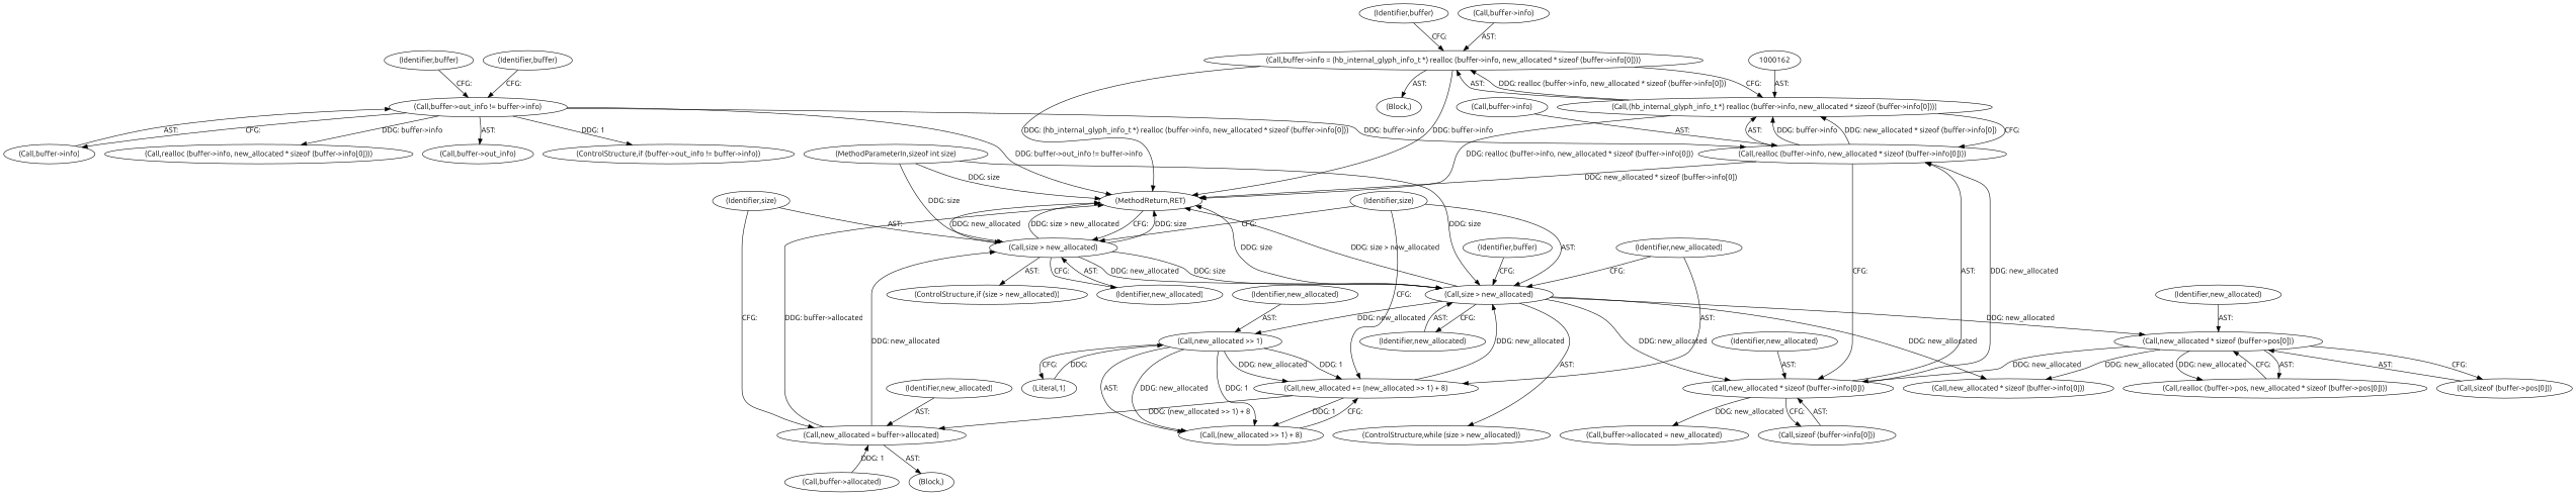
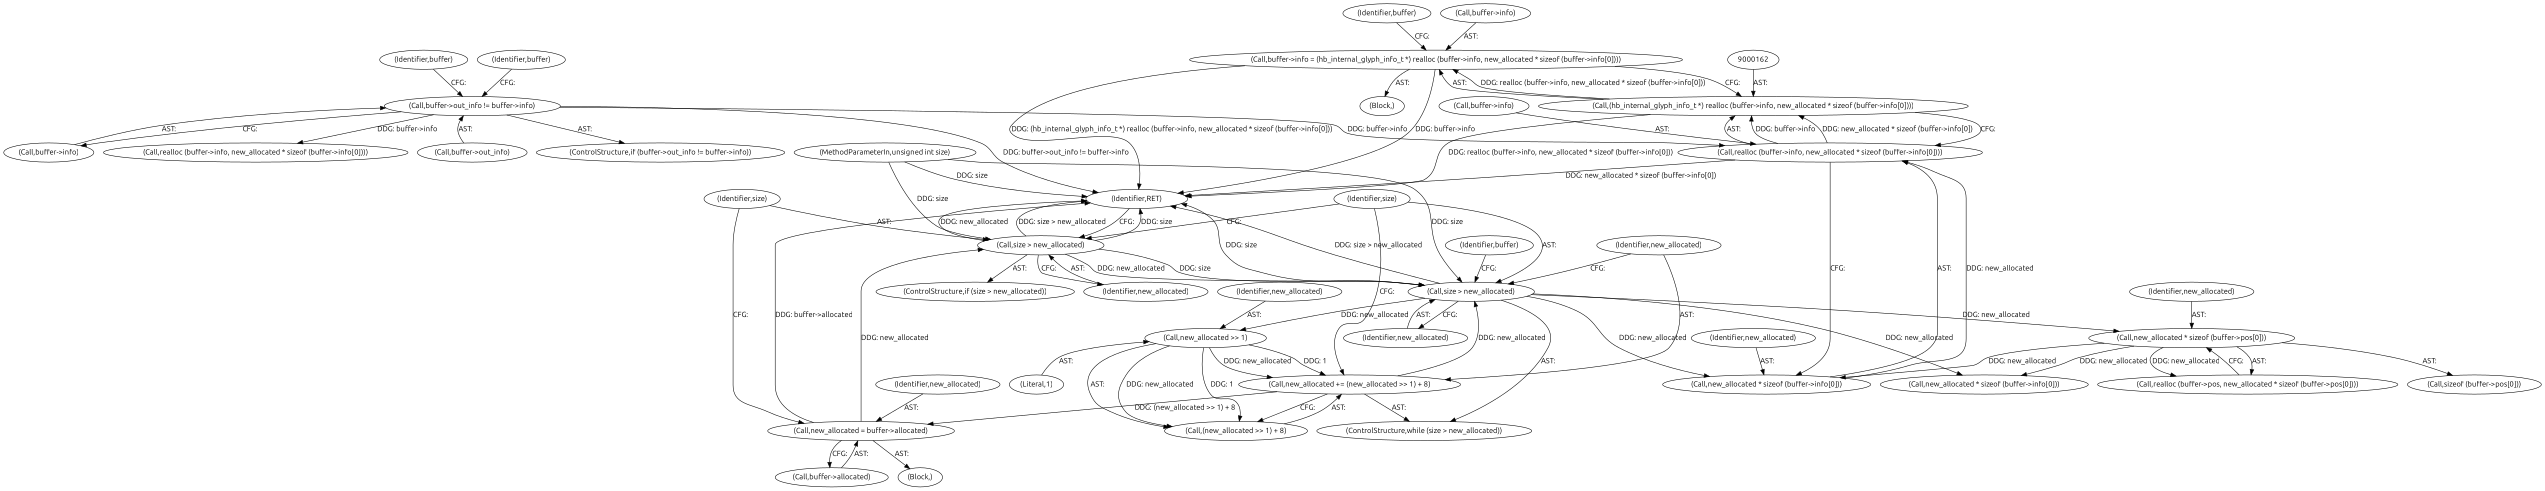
  digraph {
    fontname=Ubuntu
    node [fontname=Ubuntu]
    edge [fontname=Ubuntu]
    n1 [label="(Call,buffer->info = (hb_internal_glyph_info_t *) realloc (buffer->info, new_allocated * sizeof (buffer->info[0])))"]
    n2 [label="(Call,(hb_internal_glyph_info_t *) realloc (buffer->info, new_allocated * sizeof (buffer->info[0])))"]
-   n3 [label="(MethodReturn,RET)"]
+   n3 [label="(Identifier,RET)"]
    n4 [label="(Block,)"]
    n5 [label="(Call,realloc (buffer->info, new_allocated * sizeof (buffer->info[0])))"]
    n6 [label="(Call,size > new_allocated)"]
    n7 [label="(Call,new_allocated * sizeof (buffer->info[0]))"]
-   n8 [label="(Call,buffer->allocated = new_allocated)"]
-   n9 [label="(Call,sizeof (buffer->info[0]))"]
    n10 [label="(Call,buffer->out_info != buffer->info)"]
    n11 [label="(ControlStructure,if (buffer->out_info != buffer->info))"]
    n12 [label="(Call,buffer->info)"]
    n13 [label="(Call,realloc (buffer->info, new_allocated * sizeof (buffer->info[0])))"]
    n14 [label="(Call,new_allocated * sizeof (buffer->pos[0]))"]
    n15 [label="(Call,sizeof (buffer->pos[0]))"]
    n16 [label="(Call,new_allocated * sizeof (buffer->info[0]))"]
    n17 [label="(Call,realloc (buffer->pos, new_allocated * sizeof (buffer->pos[0])))"]
    n18 [label="(Call,size > new_allocated)"]
    n19 [label="(Call,new_allocated >> 1)"]
    n20 [label="(ControlStructure,while (size > new_allocated))"]
    n21 [label="(Identifier,new_allocated)"]
    n22 [label="(Call,new_allocated += (new_allocated >> 1) + 8)"]
    n23 [label="(Call,(new_allocated >> 1) + 8)"]
    n24 [label="(Literal,1)"]
    n25 [label="(Identifier,new_allocated)"]
    n26 [label="(ControlStructure,if (size > new_allocated))"]
-   n27 [label="(MethodParameterIn,sizeof int size)"]
+   n27 [label="(MethodParameterIn,unsigned int size)"]
    n28 [label="(Call,new_allocated = buffer->allocated)"]
    n29 [label="(Call,buffer->allocated)"]
    n30 [label="(Block,)"]
    n31 [label="(Identifier,buffer)"]
    n32 [label="(Identifier,buffer)"]
    n33 [label="(Identifier,size)"]
    n34 [label="(Identifier,new_allocated)"]
    n35 [label="(Call,buffer->out_info)"]
    n36 [label="(Identifier,size)"]
    n37 [label="(Call,buffer->info)"]
    n38 [label="(Identifier,buffer)"]
    n39 [label="(Identifier,new_allocated)"]
    n40 [label="(Identifier,new_allocated)"]
    n41 [label="(Identifier,buffer)"]
    n42 [label="(Call,buffer->info)"]
    n43 [label="(Identifier,new_allocated)"]
    n44 [label="(Identifier,new_allocated)"]
-   1000162
+   1000162 [label=9000162]
    n1 -> n2 [label="CFG: "]
    n1 -> n3 [label="DDG: buffer->info"]
    n1 -> n3 [label="DDG: (hb_internal_glyph_info_t *) realloc (buffer->info, new_allocated * sizeof (buffer->info[0]))"]
    n1 -> n4 [label="AST: "]
    n2 -> n1 [label="AST: "]
    n2 -> n1 [label="DDG: realloc (buffer->info, new_allocated * sizeof (buffer->info[0]))"]
    n2 -> n3 [label="DDG: realloc (buffer->info, new_allocated * sizeof (buffer->info[0]))"]
    n2 -> n5 [label="CFG: "]
    n3 -> n6 [label="CFG: "]
    n5 -> n2 [label="AST: "]
    n5 -> n2 [label="DDG: buffer->info"]
    n5 -> n2 [label="DDG: new_allocated * sizeof (buffer->info[0])"]
    n5 -> n3 [label="DDG: new_allocated * sizeof (buffer->info[0])"]
    n5 -> n7 [label="CFG: "]
    n6 -> n3 [label="DDG: size"]
    n6 -> n3 [label="DDG: new_allocated"]
    n6 -> n3 [label="DDG: size > new_allocated"]
    n6 -> n18 [label="DDG: size"]
    n6 -> n18 [label="DDG: new_allocated"]
    n6 -> n25 [label="CFG: "]
    n6 -> n26 [label="AST: "]
    n7 -> n5 [label="AST: "]
    n7 -> n5 [label="DDG: new_allocated"]
-   n7 -> n8 [label="DDG: new_allocated"]
-   n7 -> n9 [label="CFG: "]
-   n9 -> n7 [label="AST: "]
    n10 -> n3 [label="DDG: buffer->out_info != buffer->info"]
    n10 -> n5 [label="DDG: buffer->info"]
-   n10 -> n11 [label="DDG: 1"]
+   n10 -> n11 [label="AST: "]
    n10 -> n12 [label="CFG: "]
    n10 -> n13 [label="DDG: buffer->info"]
    n12 -> n10 [label="AST: "]
    n14 -> n7 [label="DDG: new_allocated"]
-   n14 -> n15 [label="CFG: "]
+   n14 -> n15 [label="AST: "]
    n14 -> n16 [label="DDG: new_allocated"]
    n14 -> n17 [label="AST: "]
    n14 -> n17 [label="DDG: new_allocated"]
-   n15 -> n14 [label="AST: "]
    n17 -> n14 [label="CFG: "]
    n18 -> n3 [label="DDG: size"]
    n18 -> n3 [label="DDG: size > new_allocated"]
    n18 -> n7 [label="DDG: new_allocated"]
    n18 -> n14 [label="DDG: new_allocated"]
    n18 -> n16 [label="DDG: new_allocated"]
    n18 -> n19 [label="DDG: new_allocated"]
    n18 -> n20 [label="AST: "]
    n18 -> n21 [label="CFG: "]
    n19 -> n22 [label="DDG: new_allocated"]
    n19 -> n22 [label="DDG: 1"]
    n19 -> n23 [label="AST: "]
    n19 -> n23 [label="DDG: new_allocated"]
    n19 -> n23 [label="DDG: 1"]
-   n19 -> n24 [label="CFG: "]
    n21 -> n18 [label="AST: "]
    n22 -> n18 [label="DDG: new_allocated"]
-   n22 -> n23 [label="DDG: 1"]
+   n22 -> n20 [label="AST: "]
+   n22 -> n23 [label="CFG: "]
    n22 -> n28 [label="DDG: (new_allocated >> 1) + 8"]
-   n23 -> n22 [label="CFG: "]
-   n24 -> n19 [label="DDG: "]
+   n23 -> n22 [label="AST: "]
+   n24 -> n19 [label="AST: "]
    n25 -> n6 [label="AST: "]
    n27 -> n3 [label="DDG: size"]
    n27 -> n6 [label="DDG: size"]
    n27 -> n18 [label="DDG: size"]
    n28 -> n3 [label="DDG: buffer->allocated"]
    n28 -> n6 [label="DDG: new_allocated"]
+   n28 -> n29 [label="CFG: "]
    n28 -> n30 [label="AST: "]
-   n29 -> n28 [label="DDG: 1"]
+   n29 -> n28 [label="AST: "]
    n31 -> n10 [label="CFG: "]
    n32 -> n1 [label="CFG: "]
    n33 -> n6 [label="CFG: "]
    n33 -> n18 [label="AST: "]
    n33 -> n22 [label="CFG: "]
    n34 -> n7 [label="AST: "]
-   n10 -> n35 [label="AST: "]
+   n35 -> n10 [label="AST: "]
    n36 -> n6 [label="AST: "]
    n36 -> n28 [label="CFG: "]
    n37 -> n1 [label="AST: "]
    n38 -> n18 [label="CFG: "]
    n39 -> n28 [label="AST: "]
    n40 -> n18 [label="CFG: "]
    n40 -> n22 [label="AST: "]
    n41 -> n10 [label="CFG: "]
    n42 -> n5 [label="AST: "]
    n43 -> n14 [label="AST: "]
    n44 -> n19 [label="AST: "]
    1000162 -> n2 [label="AST: "]
  }
